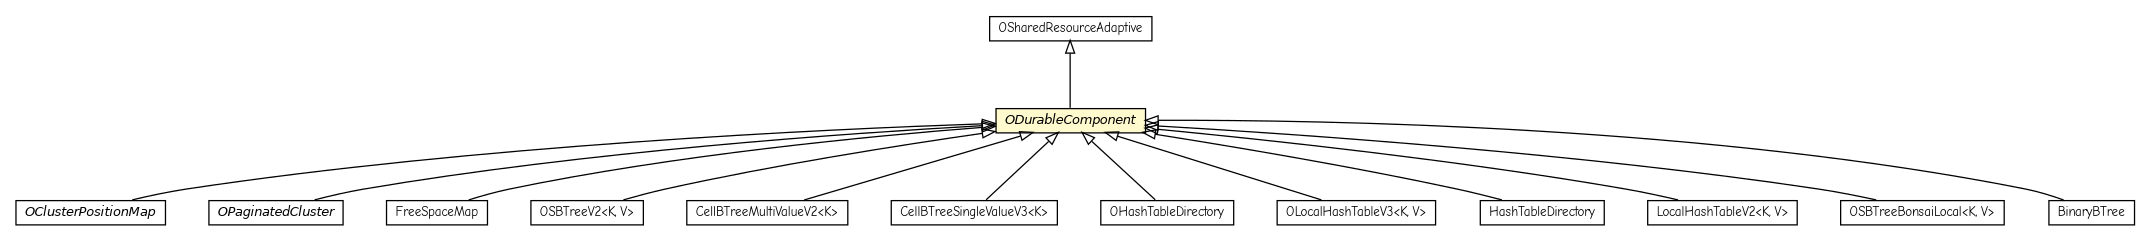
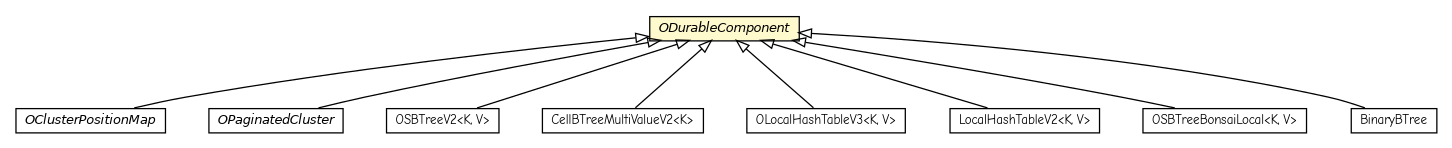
  digraph {
    fontname="Comic Neue"
    nodesep=0.25
    ranksep=0.5
    node [fontcolor=black fontname="Comic Neue" fontsize=10.0 shape=plaintext]
    edge [arrowtail=empty dir=back fontname="Comic Neue" fontsize=10 headport=p labelfontname=Helvetica labelfontsize=10 tailport=p]
-   n1 [label=<<table title="com.orientechnologies.common.concur.resource.OSharedResourceAdaptive" border="0" cellborder="1" cellspacing="0" cellpadding="2" port="p" href="../../../../../../../common/concur/resource/OSharedResourceAdaptive.html"> 		<tr><td><table border="0" cellspacing="0" cellpadding="1"> <tr><td align="center" balign="center"> OSharedResourceAdaptive </td></tr> 		</table></td></tr> 		</table>>]
    n2 [label=<<table title="com.orientechnologies.orient.core.storage.impl.local.paginated.base.ODurableComponent" border="0" cellborder="1" cellspacing="0" cellpadding="2" port="p" bgcolor="lemonChiffon" href="./ODurableComponent.html"> 		<tr><td><table border="0" cellspacing="0" cellpadding="1"> <tr><td align="center" balign="center"><font face="Helvetica-Oblique"> ODurableComponent </font></td></tr> 		</table></td></tr> 		</table>>]
    n3 [label=<<table title="com.orientechnologies.orient.core.storage.cluster.OClusterPositionMap" border="0" cellborder="1" cellspacing="0" cellpadding="2" port="p" href="../../../../cluster/OClusterPositionMap.html"> 		<tr><td><table border="0" cellspacing="0" cellpadding="1"> <tr><td align="center" balign="center"><font face="Helvetica-Oblique"> OClusterPositionMap </font></td></tr> 		</table></td></tr> 		</table>>]
    n4 [label=<<table title="com.orientechnologies.orient.core.storage.cluster.OPaginatedCluster" border="0" cellborder="1" cellspacing="0" cellpadding="2" port="p" href="../../../../cluster/OPaginatedCluster.html"> 		<tr><td><table border="0" cellspacing="0" cellpadding="1"> <tr><td align="center" balign="center"><font face="Helvetica-Oblique"> OPaginatedCluster </font></td></tr> 		</table></td></tr> 		</table>>]
-   n5 [label=<<table title="com.orientechnologies.orient.core.storage.cluster.v2.FreeSpaceMap" border="0" cellborder="1" cellspacing="0" cellpadding="2" port="p" href="../../../../cluster/v2/FreeSpaceMap.html"> 		<tr><td><table border="0" cellspacing="0" cellpadding="1"> <tr><td align="center" balign="center"> FreeSpaceMap </td></tr> 		</table></td></tr> 		</table>>]
    n6 [label=<<table title="com.orientechnologies.orient.core.storage.index.sbtree.local.v2.OSBTreeV2" border="0" cellborder="1" cellspacing="0" cellpadding="2" port="p" href="../../../../index/sbtree/local/v2/OSBTreeV2.html"> 		<tr><td><table border="0" cellspacing="0" cellpadding="1"> <tr><td align="center" balign="center"> OSBTreeV2&lt;K, V&gt; </td></tr> 		</table></td></tr> 		</table>>]
    n7 [label=<<table title="com.orientechnologies.orient.core.storage.index.sbtree.multivalue.v2.CellBTreeMultiValueV2" border="0" cellborder="1" cellspacing="0" cellpadding="2" port="p" href="../../../../index/sbtree/multivalue/v2/CellBTreeMultiValueV2.html"> 		<tr><td><table border="0" cellspacing="0" cellpadding="1"> <tr><td align="center" balign="center"> CellBTreeMultiValueV2&lt;K&gt; </td></tr> 		</table></td></tr> 		</table>>]
-   n8 [label=<<table title="com.orientechnologies.orient.core.storage.index.sbtree.singlevalue.v3.CellBTreeSingleValueV3" border="0" cellborder="1" cellspacing="0" cellpadding="2" port="p" href="../../../../index/sbtree/singlevalue/v3/CellBTreeSingleValueV3.html"> 		<tr><td><table border="0" cellspacing="0" cellpadding="1"> <tr><td align="center" balign="center"> CellBTreeSingleValueV3&lt;K&gt; </td></tr> 		</table></td></tr> 		</table>>]
-   n9 [label=<<table title="com.orientechnologies.orient.core.storage.index.hashindex.local.v3.OHashTableDirectory" border="0" cellborder="1" cellspacing="0" cellpadding="2" port="p" href="../../../../index/hashindex/local/v3/OHashTableDirectory.html"> 		<tr><td><table border="0" cellspacing="0" cellpadding="1"> <tr><td align="center" balign="center"> OHashTableDirectory </td></tr> 		</table></td></tr> 		</table>>]
    n10 [label=<<table title="com.orientechnologies.orient.core.storage.index.hashindex.local.v3.OLocalHashTableV3" border="0" cellborder="1" cellspacing="0" cellpadding="2" port="p" href="../../../../index/hashindex/local/v3/OLocalHashTableV3.html"> 		<tr><td><table border="0" cellspacing="0" cellpadding="1"> <tr><td align="center" balign="center"> OLocalHashTableV3&lt;K, V&gt; </td></tr> 		</table></td></tr> 		</table>>]
-   n11 [label=<<table title="com.orientechnologies.orient.core.storage.index.hashindex.local.v2.HashTableDirectory" border="0" cellborder="1" cellspacing="0" cellpadding="2" port="p" href="../../../../index/hashindex/local/v2/HashTableDirectory.html"> 		<tr><td><table border="0" cellspacing="0" cellpadding="1"> <tr><td align="center" balign="center"> HashTableDirectory </td></tr> 		</table></td></tr> 		</table>>]
    n12 [label=<<table title="com.orientechnologies.orient.core.storage.index.hashindex.local.v2.LocalHashTableV2" border="0" cellborder="1" cellspacing="0" cellpadding="2" port="p" href="../../../../index/hashindex/local/v2/LocalHashTableV2.html"> 		<tr><td><table border="0" cellspacing="0" cellpadding="1"> <tr><td align="center" balign="center"> LocalHashTableV2&lt;K, V&gt; </td></tr> 		</table></td></tr> 		</table>>]
    n13 [label=<<table title="com.orientechnologies.orient.core.storage.index.sbtreebonsai.local.OSBTreeBonsaiLocal" border="0" cellborder="1" cellspacing="0" cellpadding="2" port="p" href="../../../../index/sbtreebonsai/local/OSBTreeBonsaiLocal.html"> 		<tr><td><table border="0" cellspacing="0" cellpadding="1"> <tr><td align="center" balign="center"> OSBTreeBonsaiLocal&lt;K, V&gt; </td></tr> 		</table></td></tr> 		</table>>]
    n14 [label=<<table title="com.orientechnologies.orient.core.storage.index.nkbtree.binarybtree.BinaryBTree" border="0" cellborder="1" cellspacing="0" cellpadding="2" port="p" href="../../../../index/nkbtree/binarybtree/BinaryBTree.html"> 		<tr><td><table border="0" cellspacing="0" cellpadding="1"> <tr><td align="center" balign="center"> BinaryBTree </td></tr> 		</table></td></tr> 		</table>>]
-   n1 -> n2
    n2 -> n3
    n2 -> n4
-   n2 -> n5
    n2 -> n6
    n2 -> n7
-   n2 -> n8
-   n2 -> n9
    n2 -> n10
-   n2 -> n11
    n2 -> n12
    n2 -> n13
    n2 -> n14
  }
